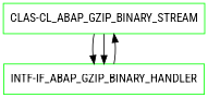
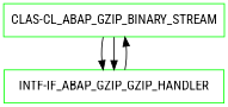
  digraph {
    fontname="Roboto Condensed"
    node [color=green shape=box fontname="Roboto Condensed"]
    edge [fontname="Roboto Condensed"]
    "CLAS-CL_ABAP_GZIP_BINARY_STREAM"
-   "INTF-IF_ABAP_GZIP_BINARY_HANDLER"
+   "INTF-IF_ABAP_GZIP_BINARY_HANDLER" [label="INTF-IF_ABAP_GZIP_GZIP_HANDLER"]
    "CLAS-CL_ABAP_GZIP_BINARY_STREAM" -> "INTF-IF_ABAP_GZIP_BINARY_HANDLER"
    "CLAS-CL_ABAP_GZIP_BINARY_STREAM" -> "INTF-IF_ABAP_GZIP_BINARY_HANDLER"
    "INTF-IF_ABAP_GZIP_BINARY_HANDLER" -> "CLAS-CL_ABAP_GZIP_BINARY_STREAM"
  }
